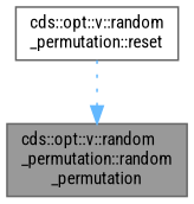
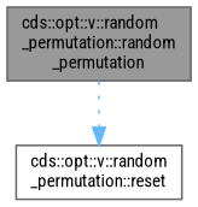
  digraph {
    rankdir=TB
    fontname="Roboto Condensed"
    node [fontname="Roboto Condensed" fontsize=10 shape=box style=filled]
    n1 [color=gray40 fillcolor=grey60 fontcolor=black height=0.2 label="cds::opt::v::random\l_permutation::random\l_permutation" width=0.4]
    n2 [color=grey40 fillcolor=white height=0.2 label="cds::opt::v::random\l_permutation::reset" width=0.4]
-   n2 -> n1 [color=steelblue1 fontname="Roboto Condensed" fontsize=10 labelfontname=Helvetica labelfontsize=10 style=dotted]
+   n1 -> n2 [color=steelblue1 fontname="Roboto Condensed" fontsize=10 labelfontname=Helvetica labelfontsize=10 style=dotted]
  }
